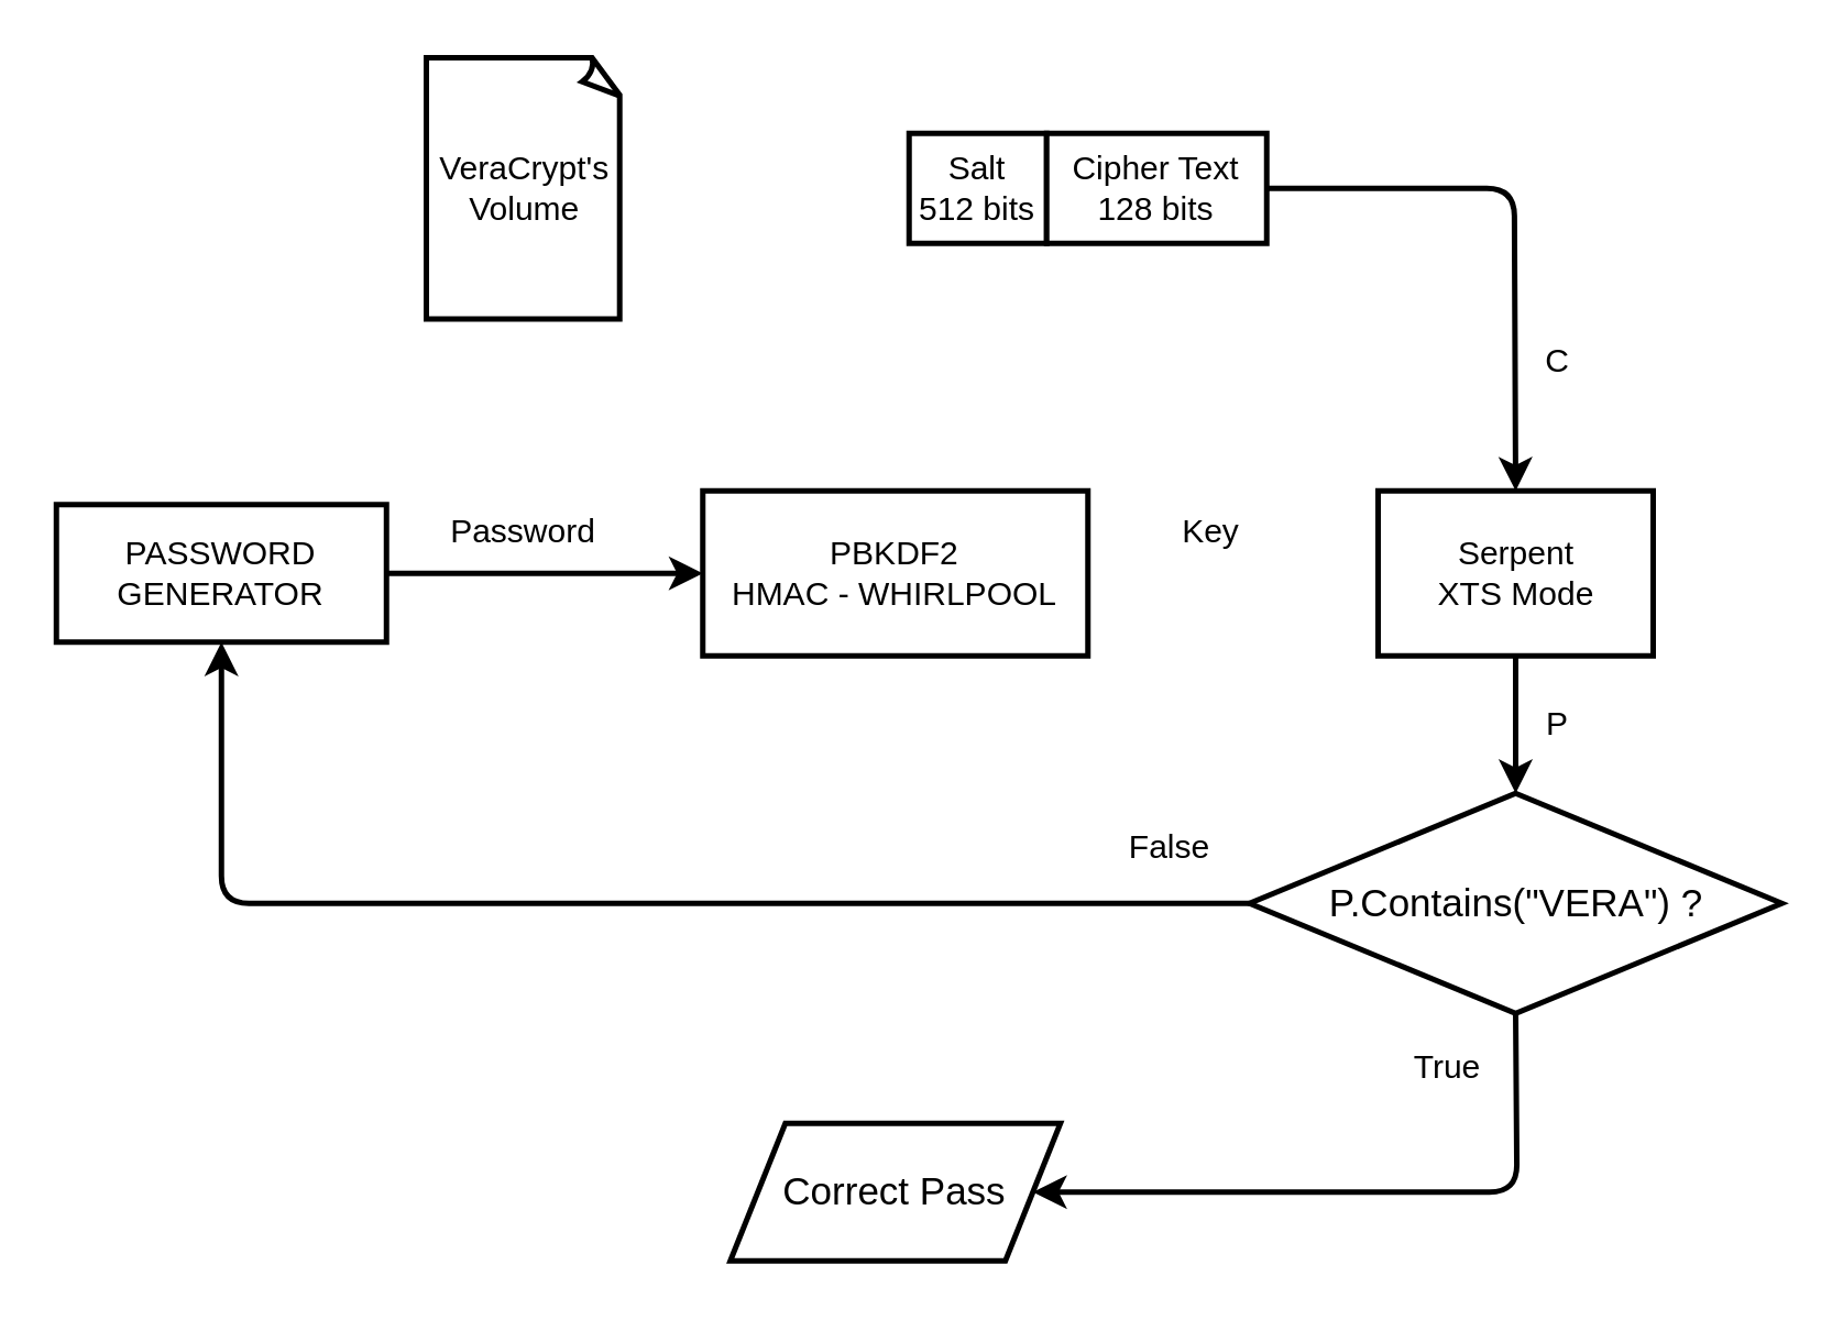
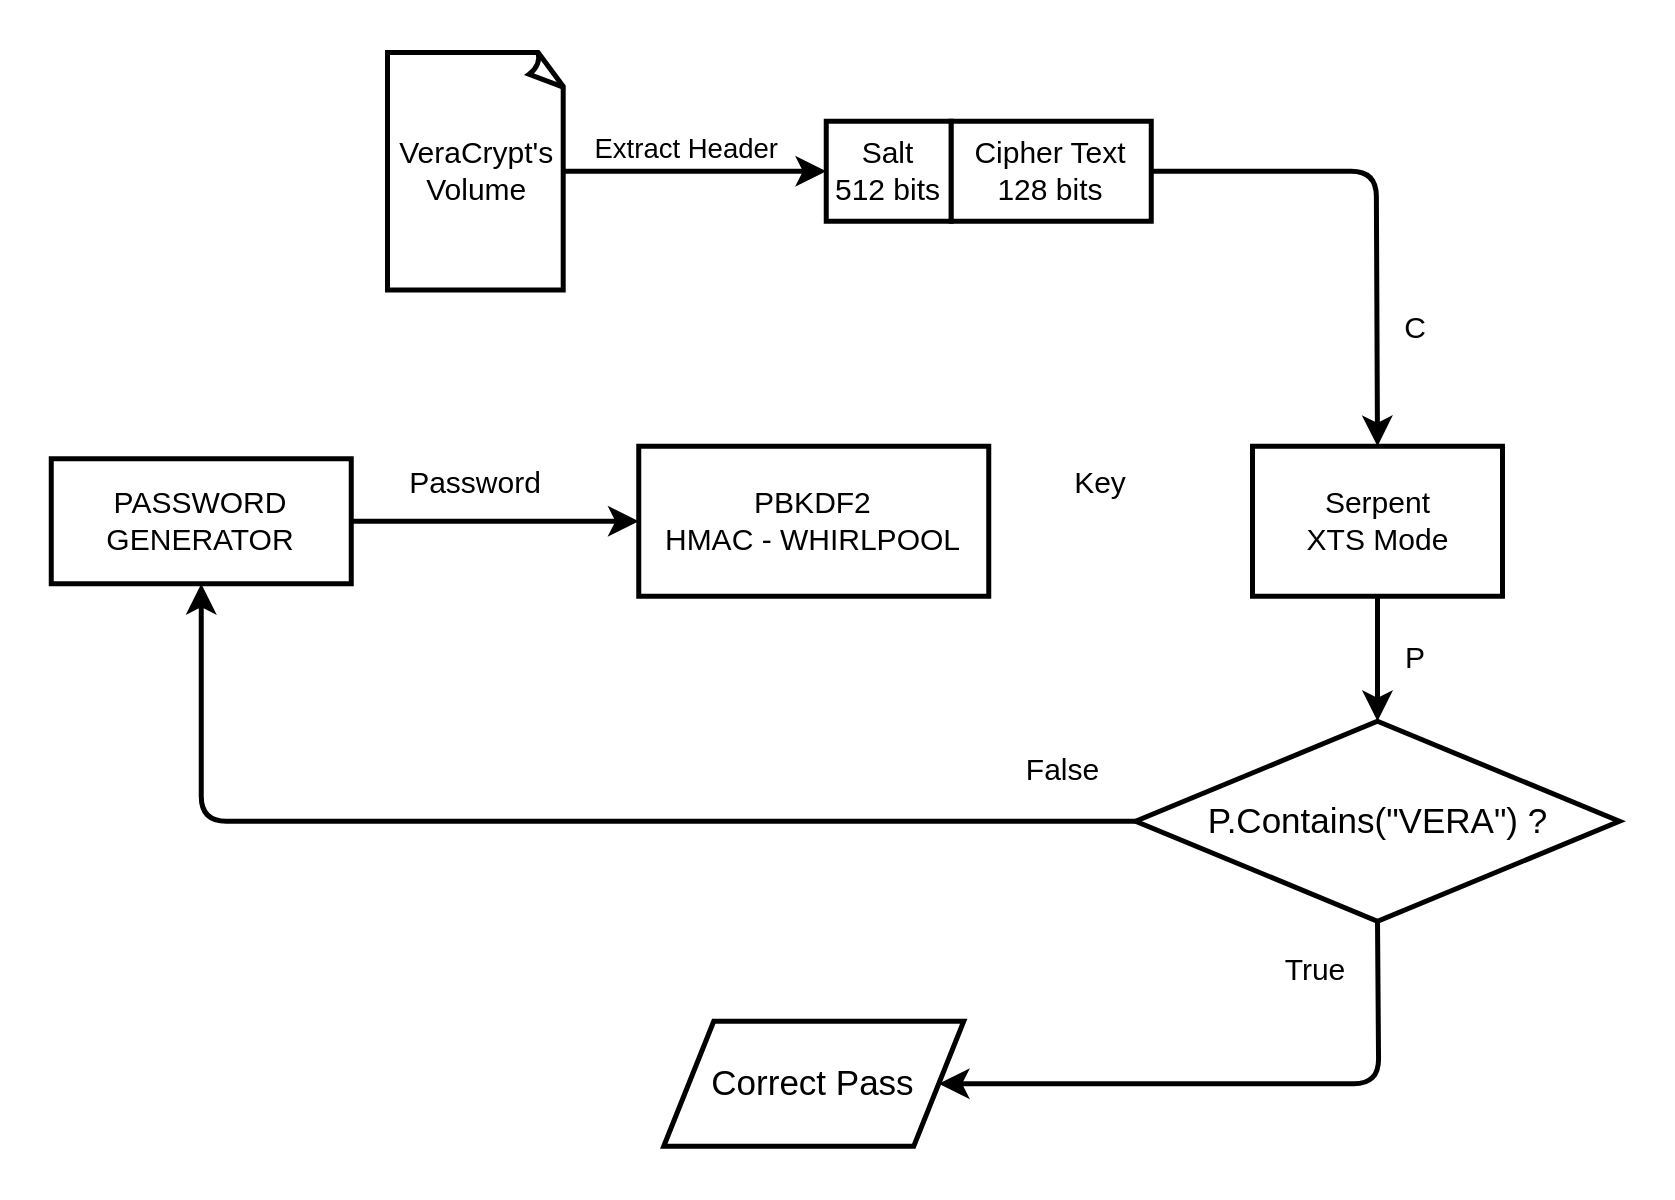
  <mxCell id="0" />
  <mxCell id="1" parent="0" />
  <mxCell id="2" style="edgeStyle=none;html=1;entryX=0;entryY=0.5;entryDx=0;entryDy=0;strokeWidth=2;" parent="1" source="3" target="4" edge="1"><mxGeometry relative="1" as="geometry" /></mxCell>
  <mxCell id="3" value="PASSWORD&lt;br&gt;GENERATOR" style="rounded=0;whiteSpace=wrap;html=1;strokeWidth=2;glass=0;" parent="1" vertex="1"><mxGeometry x="20" y="183" width="120" height="50" as="geometry" /></mxCell>
  <mxCell id="4" value="PBKDF2 &lt;br&gt;HMAC - WHIRLPOOL" style="rounded=0;whiteSpace=wrap;html=1;strokeWidth=2;" parent="1" vertex="1"><mxGeometry x="255" y="178" width="140" height="60" as="geometry" /></mxCell>
  <mxCell id="5" style="edgeStyle=none;html=1;entryX=0.5;entryY=0;entryDx=0;entryDy=0;strokeWidth=2;" parent="1" source="6" target="14" edge="1"><mxGeometry relative="1" as="geometry"><mxPoint x="550" y="293.662" as="targetPoint" /><Array as="points" /></mxGeometry></mxCell>
  <mxCell id="6" value="Serpent&lt;br&gt;XTS Mode" style="rounded=0;whiteSpace=wrap;html=1;strokeWidth=2;" parent="1" vertex="1"><mxGeometry x="500.5" y="178" width="100" height="60" as="geometry" /></mxCell>
+ <mxCell id="7" style="edgeStyle=none;html=1;entryX=0;entryY=0.5;entryDx=0;entryDy=0;exitX=1;exitY=0.5;exitDx=0;exitDy=0;exitPerimeter=0;strokeWidth=2;" parent="1" source="16" target="9" edge="1"><mxGeometry relative="1" as="geometry"><mxPoint x="190" y="75.5" as="targetPoint" /><mxPoint x="210" y="75.5" as="sourcePoint" /></mxGeometry></mxCell>
+ <mxCell id="8" value="Extract Header" style="edgeLabel;html=1;align=center;verticalAlign=middle;resizable=0;points=[];" parent="7" vertex="1" connectable="0"><mxGeometry x="-0.333" relative="1" as="geometry"><mxPoint x="13" y="-10" as="offset" /></mxGeometry></mxCell>
  <mxCell id="9" value="Salt&lt;br&gt;512 bits" style="rounded=0;whiteSpace=wrap;html=1;strokeWidth=2;" parent="1" vertex="1"><mxGeometry x="330" y="48" width="50" height="40" as="geometry" /></mxCell>
  <mxCell id="10" style="edgeStyle=none;html=1;entryX=0.5;entryY=0;entryDx=0;entryDy=0;strokeWidth=2;" parent="1" source="11" target="6" edge="1"><mxGeometry relative="1" as="geometry"><Array as="points"><mxPoint x="550" y="68" /></Array></mxGeometry></mxCell>
  <mxCell id="11" value="Cipher Text&lt;br&gt;128 bits" style="rounded=0;whiteSpace=wrap;html=1;strokeWidth=2;" parent="1" vertex="1"><mxGeometry x="380" y="48" width="80" height="40" as="geometry" /></mxCell>
  <mxCell id="12" style="edgeStyle=none;html=1;exitX=0.5;exitY=1;exitDx=0;exitDy=0;fontSize=14;strokeWidth=2;" parent="1" source="14" target="15" edge="1"><mxGeometry relative="1" as="geometry"><Array as="points"><mxPoint x="551" y="433" /></Array></mxGeometry></mxCell>
  <mxCell id="13" style="edgeStyle=none;html=1;fontSize=14;entryX=0.5;entryY=1;entryDx=0;entryDy=0;strokeWidth=2;" parent="1" source="14" target="3" edge="1"><mxGeometry relative="1" as="geometry"><mxPoint x="190" y="218" as="targetPoint" /><Array as="points"><mxPoint x="80" y="328" /></Array></mxGeometry></mxCell>
  <mxCell id="14" value="P.Contains(&quot;VERA&quot;) ?" style="rhombus;whiteSpace=wrap;html=1;fontSize=14;strokeWidth=2;" parent="1" vertex="1"><mxGeometry x="453.75" y="288" width="193.5" height="80" as="geometry" /></mxCell>
  <mxCell id="15" value="Correct Pass" style="shape=parallelogram;perimeter=parallelogramPerimeter;whiteSpace=wrap;html=1;fixedSize=1;fontSize=14;strokeWidth=2;" parent="1" vertex="1"><mxGeometry x="265" y="408" width="120" height="50" as="geometry" /></mxCell>
  <mxCell id="16" value="VeraCrypt's&lt;br&gt;Volume" style="whiteSpace=wrap;html=1;shape=mxgraph.basic.document;strokeWidth=2;" parent="1" vertex="1"><mxGeometry x="154.5" y="20.5" width="71" height="95" as="geometry" /></mxCell>
  <mxCell id="17" value="Password" style="text;html=1;strokeColor=none;fillColor=none;align=center;verticalAlign=middle;whiteSpace=wrap;rounded=0;" vertex="1" parent="1"><mxGeometry x="160" y="178" width="60" height="30" as="geometry" /></mxCell>
  <mxCell id="18" value="Key" style="text;html=1;strokeColor=none;fillColor=none;align=center;verticalAlign=middle;whiteSpace=wrap;rounded=0;" vertex="1" parent="1"><mxGeometry x="410" y="178" width="60" height="30" as="geometry" /></mxCell>
  <mxCell id="19" value="C" style="text;html=1;strokeColor=none;fillColor=none;align=center;verticalAlign=middle;whiteSpace=wrap;rounded=0;" vertex="1" parent="1"><mxGeometry x="550.5" y="115.5" width="29.5" height="30" as="geometry" /></mxCell>
  <mxCell id="20" value="P" style="text;html=1;strokeColor=none;fillColor=none;align=center;verticalAlign=middle;whiteSpace=wrap;rounded=0;" vertex="1" parent="1"><mxGeometry x="550.5" y="248" width="29.5" height="30" as="geometry" /></mxCell>
  <mxCell id="21" value="False" style="text;html=1;strokeColor=none;fillColor=none;align=center;verticalAlign=middle;whiteSpace=wrap;rounded=0;" vertex="1" parent="1"><mxGeometry x="400" y="288" width="50" height="40" as="geometry" /></mxCell>
  <mxCell id="22" value="True" style="text;html=1;strokeColor=none;fillColor=none;align=center;verticalAlign=middle;whiteSpace=wrap;rounded=0;" vertex="1" parent="1"><mxGeometry x="500.5" y="368" width="49.5" height="40" as="geometry" /></mxCell>
